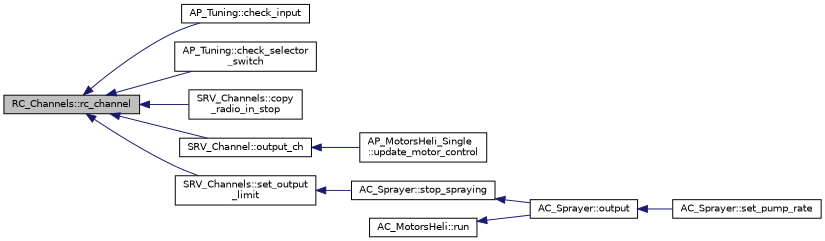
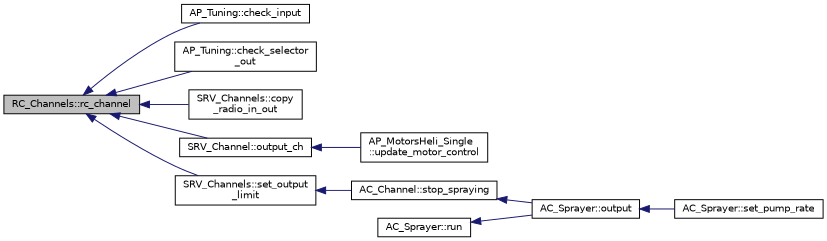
  digraph {
    rankdir=LR
    node [color=black fillcolor=white fontname=Helvetica fontsize=10 shape=record style=filled]
    edge [color=midnightblue dir=back fontname=Helvetica fontsize=10 labelfontname=Helvetica labelfontsize=10 style=solid]
    n1 [fillcolor=grey75 fontcolor=black height=0.2 label="RC_Channels::rc_channel" width=0.4]
    n2 [height=0.2 label="AP_Tuning::check_input" width=0.4]
-   n3 [height=0.2 label="AP_Tuning::check_selector\l_switch" width=0.4]
-   n4 [height=0.2 label="SRV_Channels::copy\l_radio_in_stop" width=0.4]
+   n3 [height=0.2 label="AP_Tuning::check_selector\l_out" width=0.4]
+   n4 [height=0.2 label="SRV_Channels::copy\l_radio_in_out" width=0.4]
    n5 [height=0.2 label="SRV_Channel::output_ch" width=0.4]
    n6 [height=0.2 label="SRV_Channels::set_output\l_limit" width=0.4]
    n7 [height=0.2 label="AP_MotorsHeli_Single\l::update_motor_control" width=0.4]
-   n8 [height=0.2 label="AC_Sprayer::stop_spraying" width=0.4]
+   n8 [height=0.2 label="AC_Channel::stop_spraying" width=0.4]
    n9 [height=0.2 label="AC_Sprayer::output" width=0.4]
-   n10 [height=0.2 label="AC_MotorsHeli::run" width=0.4]
+   n10 [height=0.2 label="AC_Sprayer::run" width=0.4]
    n11 [height=0.2 label="AC_Sprayer::set_pump_rate" width=0.4]
    n1 -> n2
    n1 -> n3
    n1 -> n4
    n1 -> n5
    n1 -> n6
    n5 -> n7
    n6 -> n8
    n8 -> n9
    n9 -> n11
    n10 -> n9
  }
